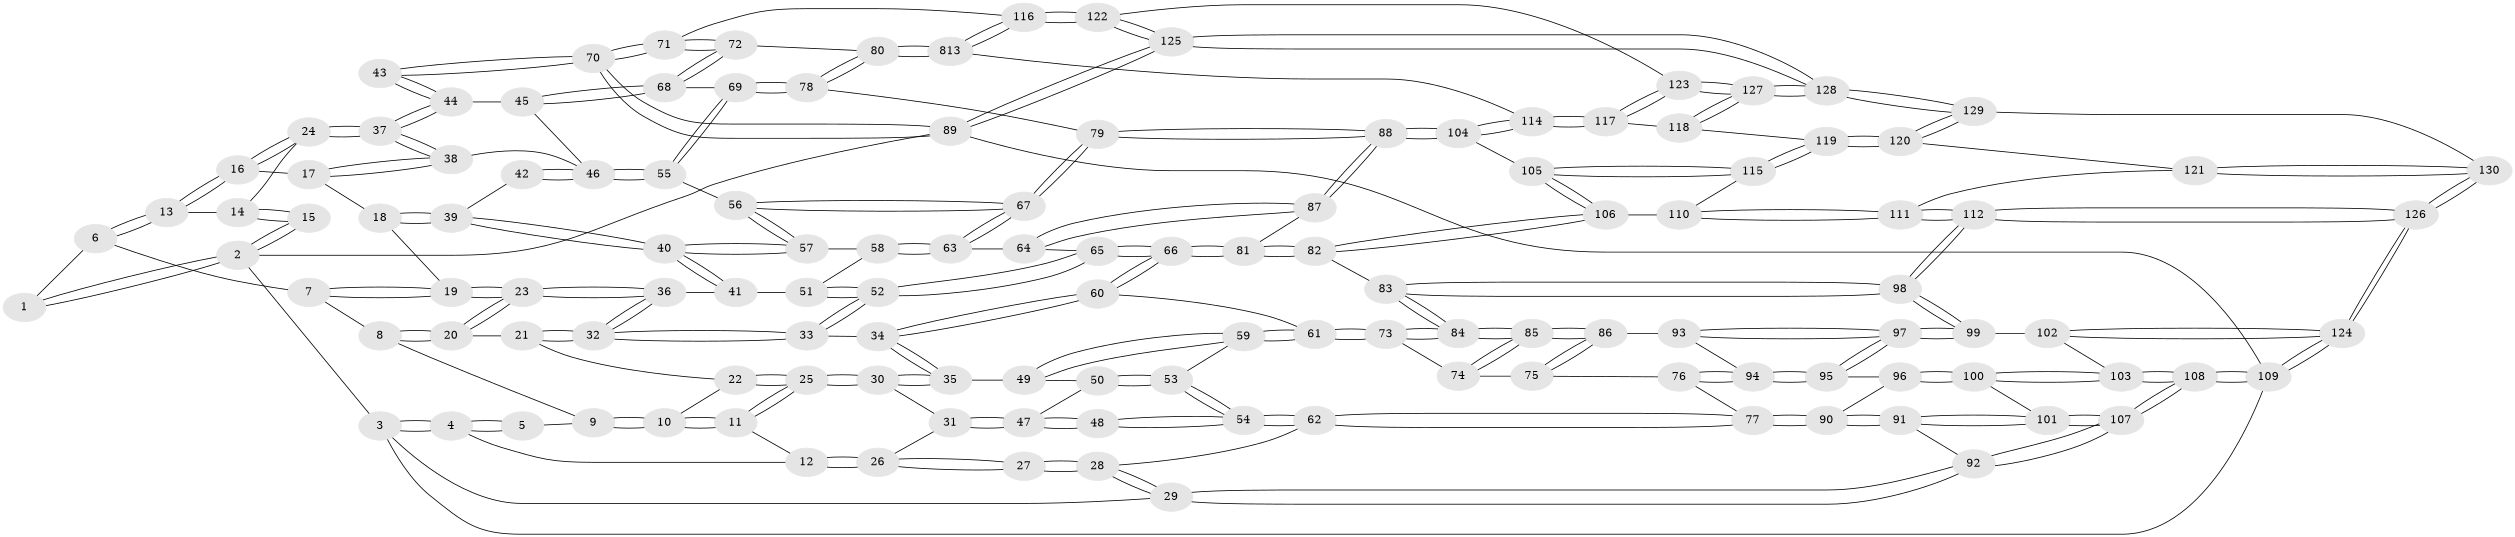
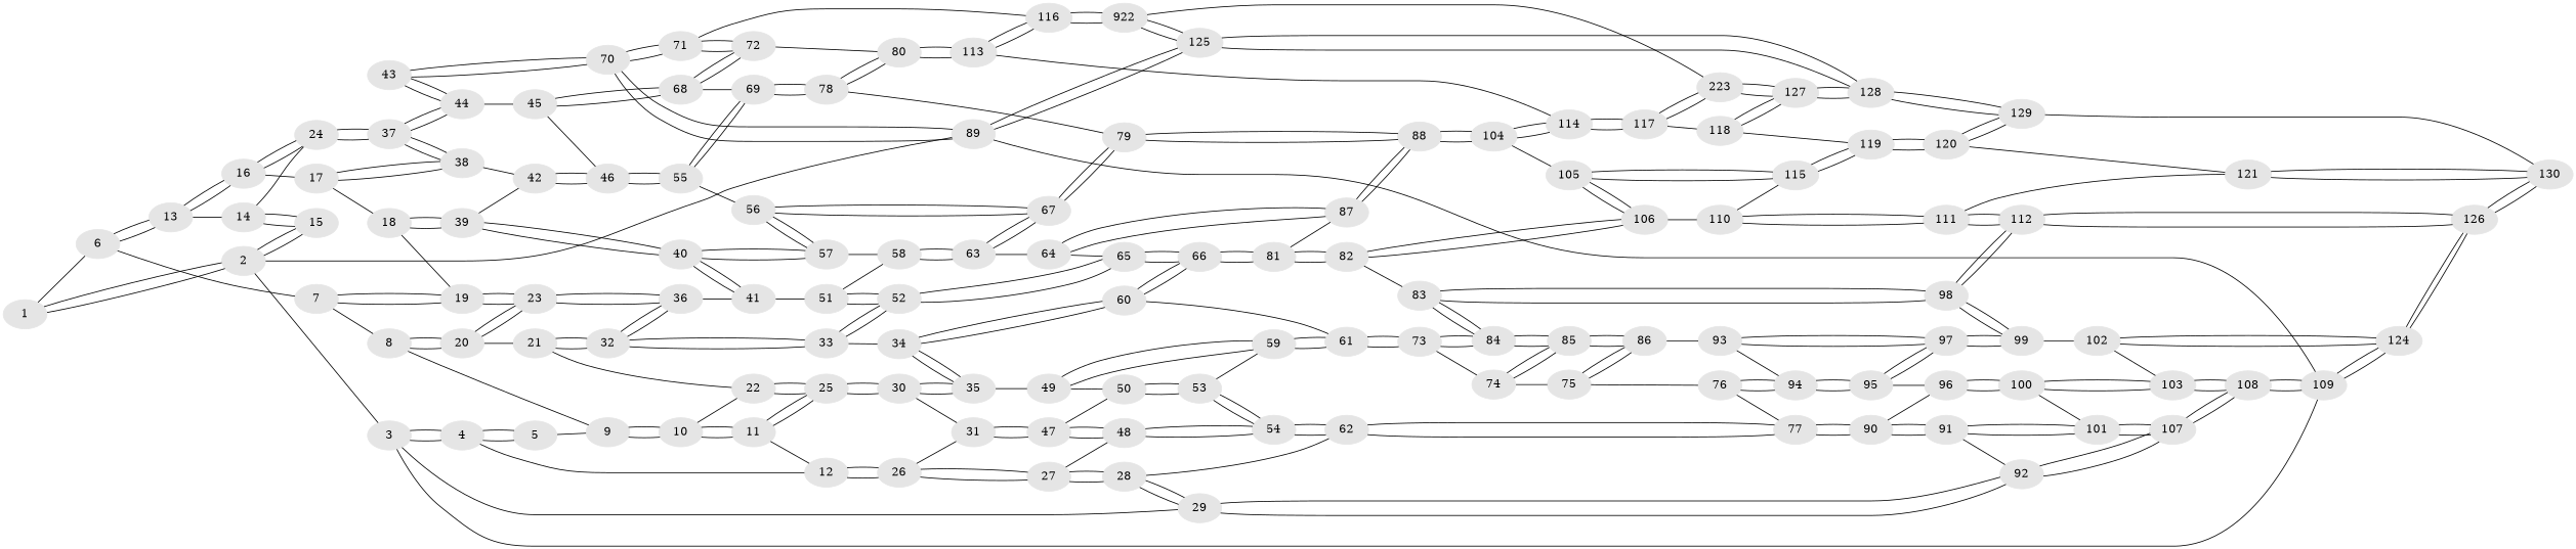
  graph {
    rankdir=LR
    node [color=gray90 style=filled]
    1
    2
    6
    3
    15
    89
    7
    13
    4
    29
    109
    125
    5
    12
    92
    124
    9
    26
    10
    8
    19
    14
    16
    20
    23
    21
    11
    22
    25
    30
    27
    31
    24
    17
    37
    43
    44
    70
    18
    38
    39
    42
    40
    36
    32
    33
    41
    35
    28
    48
    47
    62
    54
    77
    107
    49
    50
    34
    52
    60
    65
    61
    66
    59
    51
    45
    46
    57
    58
    55
    71
    68
    69
    72
    56
    53
    63
    67
    78
    79
    64
    73
    81
    74
    84
    90
    87
    88
    82
    80
    116
-   122
-   113 [label=813]
+   122 [label=922]
+   113
    75
    85
    76
    86
    94
    93
    95
    91
    96
    104
    114
    83
    106
    98
    110
    99
    112
    97
    105
    128
    101
    100
    108
    103
    102
    126
    115
    117
    119
    111
    121
    130
    118
-   123
+   123 [label=223]
    120
    127
    129
    1 -- 2
    1 -- 2
    1 -- 6
    2 -- 3
    2 -- 15
    2 -- 15
    2 -- 89
    6 -- 7
    6 -- 13
    6 -- 13
    3 -- 4
    3 -- 4
    3 -- 29
    3 -- 109
    89 -- 109
    89 -- 125
    89 -- 125
    7 -- 8
    7 -- 19
    7 -- 19
    13 -- 14
    13 -- 16
    13 -- 16
    4 -- 5
    4 -- 5
    4 -- 12
    29 -- 92
    29 -- 92
    109 -- 124
    109 -- 124
    125 -- 128
    125 -- 128
    5 -- 9
    12 -- 26
    12 -- 26
    92 -- 107
    92 -- 107
    124 -- 126
    124 -- 126
    9 -- 10
    9 -- 10
    26 -- 27
    26 -- 27
    26 -- 31
    10 -- 11
    10 -- 11
    10 -- 22
    8 -- 9
    8 -- 20
    8 -- 20
    19 -- 23
    19 -- 23
    14 -- 15
    14 -- 15
    14 -- 24
    16 -- 24
    16 -- 24
    16 -- 17
    20 -- 23
    20 -- 23
    20 -- 21
    23 -- 36
    23 -- 36
    21 -- 22
    21 -- 32
    21 -- 32
    11 -- 12
    11 -- 25
    11 -- 25
    22 -- 25
    22 -- 25
    25 -- 30
    25 -- 30
    30 -- 31
    30 -- 35
    30 -- 35
    27 -- 28
    27 -- 28
+   27 -- 48
    31 -- 47
    31 -- 47
    24 -- 37
    24 -- 37
    17 -- 18
    17 -- 38
    17 -- 38
    37 -- 44
    37 -- 44
    37 -- 38
    37 -- 38
    43 -- 44
    43 -- 44
    43 -- 70
    43 -- 70
    44 -- 45
    70 -- 89
    70 -- 89
    70 -- 71
    70 -- 71
    18 -- 19
    18 -- 39
    18 -- 39
-   38 -- 46
+   38 -- 42
    39 -- 42
    39 -- 40
    39 -- 40
    42 -- 46
    42 -- 46
    40 -- 41
    40 -- 41
    40 -- 57
    40 -- 57
    36 -- 41
    32 -- 36
    32 -- 36
    32 -- 33
    32 -- 33
    33 -- 34
    33 -- 52
    33 -- 52
    41 -- 51
    35 -- 49
    28 -- 29
    28 -- 29
    28 -- 62
    48 -- 54
    48 -- 54
    47 -- 48
    47 -- 48
    47 -- 50
    62 -- 77
    62 -- 77
    54 -- 62
    54 -- 62
    77 -- 90
    77 -- 90
    107 -- 108
    107 -- 108
    49 -- 50
    49 -- 59
    49 -- 59
    50 -- 53
    50 -- 53
    34 -- 35
    34 -- 35
    34 -- 60
    34 -- 60
    52 -- 65
    52 -- 65
    60 -- 61
    60 -- 66
    60 -- 66
    65 -- 66
    65 -- 66
    61 -- 73
    61 -- 73
    66 -- 81
    66 -- 81
    59 -- 61
    59 -- 61
    51 -- 52
    51 -- 52
    51 -- 58
    45 -- 46
    45 -- 68
    45 -- 68
    46 -- 55
    46 -- 55
    57 -- 58
    58 -- 63
    58 -- 63
    55 -- 69
    55 -- 69
    55 -- 56
    71 -- 72
    71 -- 72
    71 -- 116
    68 -- 69
    68 -- 72
    68 -- 72
    69 -- 78
    69 -- 78
    72 -- 80
    56 -- 57
    56 -- 57
    56 -- 67
    56 -- 67
    53 -- 54
    53 -- 54
    53 -- 59
    63 -- 67
    63 -- 67
    63 -- 64
    67 -- 79
    67 -- 79
    78 -- 79
    78 -- 80
    78 -- 80
    79 -- 88
    79 -- 88
    64 -- 65
    64 -- 87
    64 -- 87
    73 -- 74
    73 -- 84
    73 -- 84
    81 -- 87
    81 -- 82
    81 -- 82
    74 -- 75
    74 -- 85
    74 -- 85
    84 -- 85
    84 -- 85
    90 -- 91
    90 -- 91
    90 -- 96
    87 -- 88
    87 -- 88
    88 -- 104
    88 -- 104
    82 -- 83
    82 -- 106
    82 -- 106
    80 -- 113
    80 -- 113
    116 -- 122
    116 -- 122
    122 -- 125
    122 -- 125
    122 -- 123
    113 -- 116
    113 -- 116
    113 -- 114
    75 -- 76
    75 -- 86
    75 -- 86
    85 -- 86
    85 -- 86
    76 -- 77
    76 -- 94
    76 -- 94
    86 -- 93
    94 -- 95
    94 -- 95
    93 -- 94
    93 -- 97
    93 -- 97
    95 -- 96
    95 -- 97
    95 -- 97
    91 -- 92
    91 -- 101
    91 -- 101
    96 -- 100
    96 -- 100
    104 -- 114
    104 -- 114
    104 -- 105
    114 -- 117
    114 -- 117
    83 -- 84
    83 -- 84
    83 -- 98
    83 -- 98
    106 -- 110
    98 -- 99
    98 -- 99
    98 -- 112
    98 -- 112
    110 -- 115
    110 -- 111
    110 -- 111
    99 -- 102
    112 -- 126
    112 -- 126
    97 -- 99
    97 -- 99
    105 -- 106
    105 -- 106
    105 -- 115
    105 -- 115
    128 -- 129
    128 -- 129
    101 -- 107
    101 -- 107
    100 -- 101
    100 -- 103
    100 -- 103
    108 -- 109
    108 -- 109
    103 -- 108
    103 -- 108
    102 -- 124
    102 -- 124
    102 -- 103
    126 -- 130
    126 -- 130
    115 -- 119
    115 -- 119
    117 -- 118
    117 -- 123
    117 -- 123
    119 -- 120
    119 -- 120
    111 -- 112
    111 -- 112
    111 -- 121
    121 -- 130
    121 -- 130
    118 -- 119
    118 -- 127
    118 -- 127
    123 -- 127
    123 -- 127
    120 -- 121
    120 -- 129
    120 -- 129
    127 -- 128
    127 -- 128
    129 -- 130
  }
